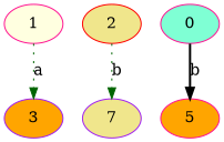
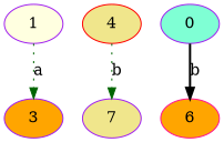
  strict digraph {
    node [color=purple fillcolor=orange style=filled]
    edge [arrowhead=normal color=darkgreen style=dotted]
-   1 [color=deeppink fillcolor=lightyellow]
+   1 [fillcolor=lightyellow]
    3
-   2 [color=red fillcolor=khaki]
+   2 [color=red fillcolor=khaki label=4]
    7 [fillcolor=khaki]
-   0 [color=deeppink fillcolor=aquamarine]
-   6 [color=deeppink label=5]
+   0 [fillcolor=aquamarine]
+   6 [color=deeppink]
    1 -> 3 [label=a]
    2 -> 7 [label=b]
    0 -> 6 [color=black label=b style=bold]
  }
